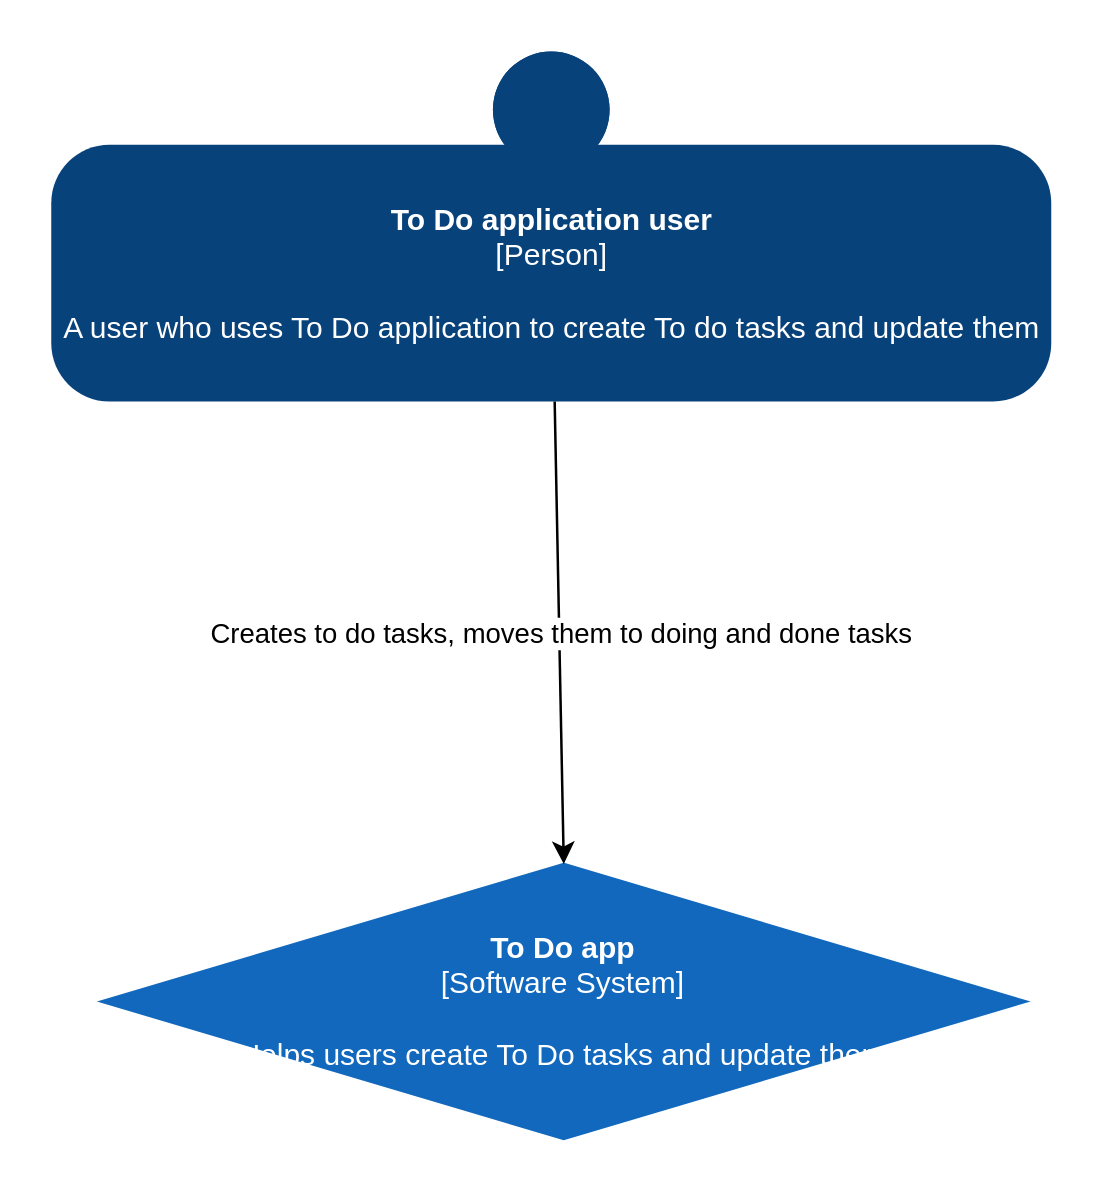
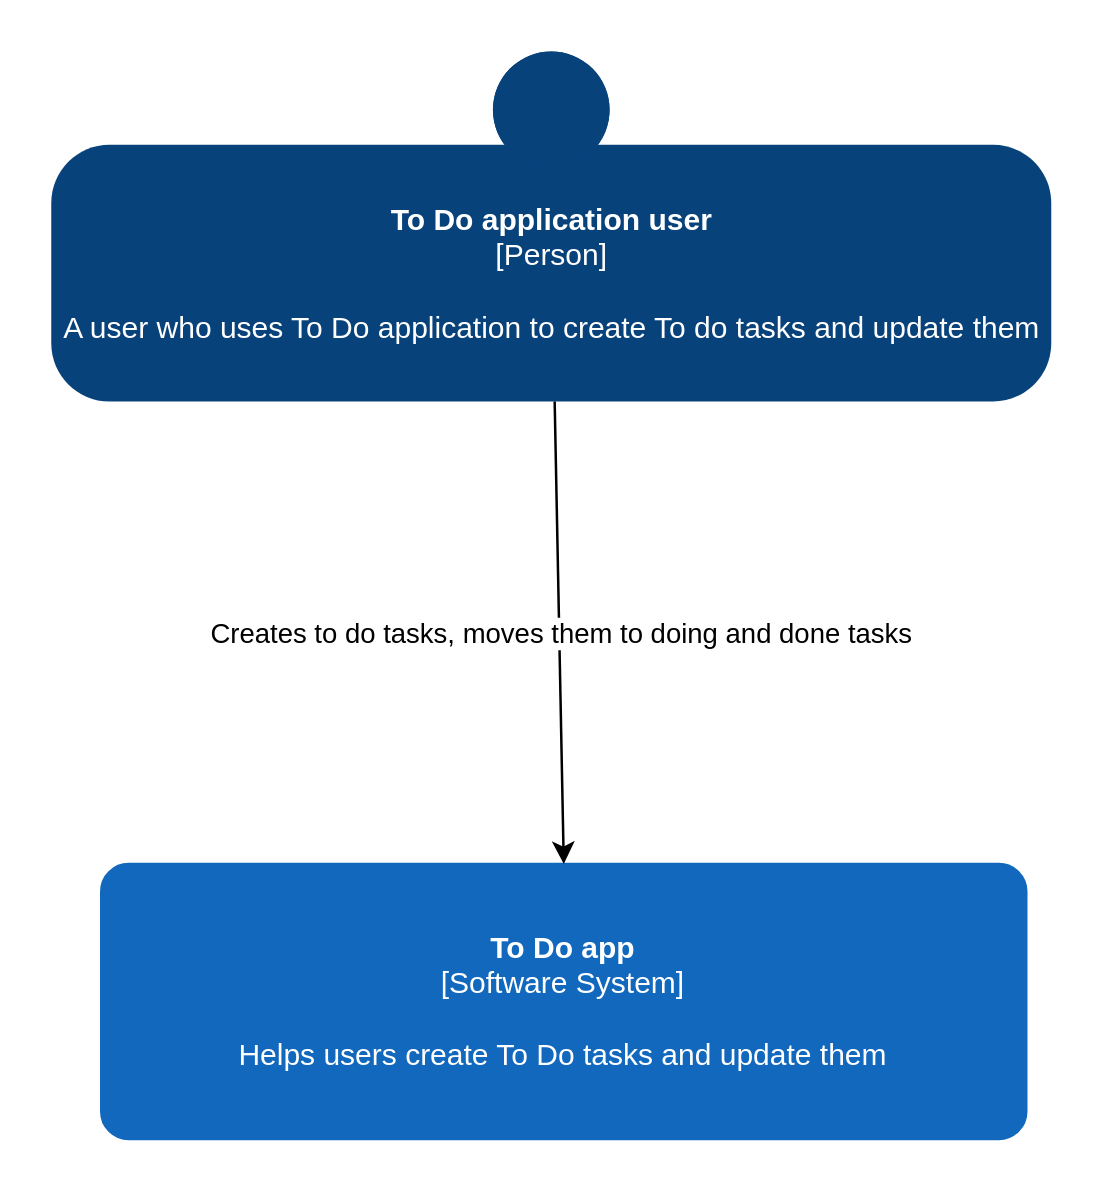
  <mxCell id="0" />
  <mxCell id="1" parent="0" />
  <mxCell id="2" value="&lt;b&gt;To Do application user&lt;/b&gt;&lt;div&gt;[Person]&lt;/div&gt;&lt;br&gt;&lt;div&gt;A user who uses To Do application to create To do tasks and update them&lt;/div&gt;" style="html=1;dashed=0;whitespace=wrap;fillColor=#08427b;strokeColor=none;fontColor=#ffffff;shape=mxgraph.c4.person;align=center;metaEdit=1;points=[[0.5,0,0],[1,0.5,0],[1,0.75,0],[0.75,1,0],[0.5,1,0],[0.25,1,0],[0,0.75,0],[0,0.5,0]];metaData={&quot;c4Type&quot;:{&quot;editable&quot;:false}};" vertex="1" parent="1"><mxGeometry x="20" y="20" width="400" height="140" as="geometry" /></mxCell>
- <mxCell id="3" value="&lt;b&gt;To Do app&lt;/b&gt;&lt;div&gt;[Software System]&lt;/div&gt;&lt;br&gt;&lt;div&gt;Helps users create To Do tasks and update them&lt;/div&gt;" style="rhombus;whiteSpace=wrap;html=1;labelBackgroundColor=none;fillColor=#1168BD;fontColor=#ffffff;align=center;arcSize=10;strokeColor=#1168BD;metaEdit=1;metaData={&quot;c4Type&quot;:{&quot;editable&quot;:false}};points=[[0.25,0,0],[0.5,0,0],[0.75,0,0],[1,0.25,0],[1,0.5,0],[1,0.75,0],[0.75,1,0],[0.5,1,0],[0.25,1,0],[0,0.75,0],[0,0.5,0],[0,0.25,0]];" vertex="1" parent="1"><mxGeometry x="40" y="345" width="370" height="110" as="geometry" /></mxCell>
+ <mxCell id="3" value="&lt;b&gt;To Do app&lt;/b&gt;&lt;div&gt;[Software System]&lt;/div&gt;&lt;br&gt;&lt;div&gt;Helps users create To Do tasks and update them&lt;/div&gt;" style="rounded=1;whiteSpace=wrap;html=1;labelBackgroundColor=none;fillColor=#1168BD;fontColor=#ffffff;align=center;arcSize=10;strokeColor=#1168BD;metaEdit=1;metaData={&quot;c4Type&quot;:{&quot;editable&quot;:false}};points=[[0.25,0,0],[0.5,0,0],[0.75,0,0],[1,0.25,0],[1,0.5,0],[1,0.75,0],[0.75,1,0],[0.5,1,0],[0.25,1,0],[0,0.75,0],[0,0.5,0],[0,0.25,0]];" vertex="1" parent="1"><mxGeometry x="40" y="345" width="370" height="110" as="geometry" /></mxCell>
  <mxCell id="4" value="" style="endArrow=classic;html=1;entryX=0.5;entryY=0;entryDx=0;entryDy=0;entryPerimeter=0;" edge="1" parent="1" source="2" target="3"><mxGeometry relative="1" as="geometry"><mxPoint x="295" y="245" as="sourcePoint" /><mxPoint x="395" y="245" as="targetPoint" /></mxGeometry></mxCell>
  <mxCell id="5" value="Creates to do tasks, moves them to doing and done tasks" style="edgeLabel;resizable=0;html=1;align=center;verticalAlign=middle;" connectable="0" vertex="1" parent="4"><mxGeometry relative="1" as="geometry" /></mxCell>
